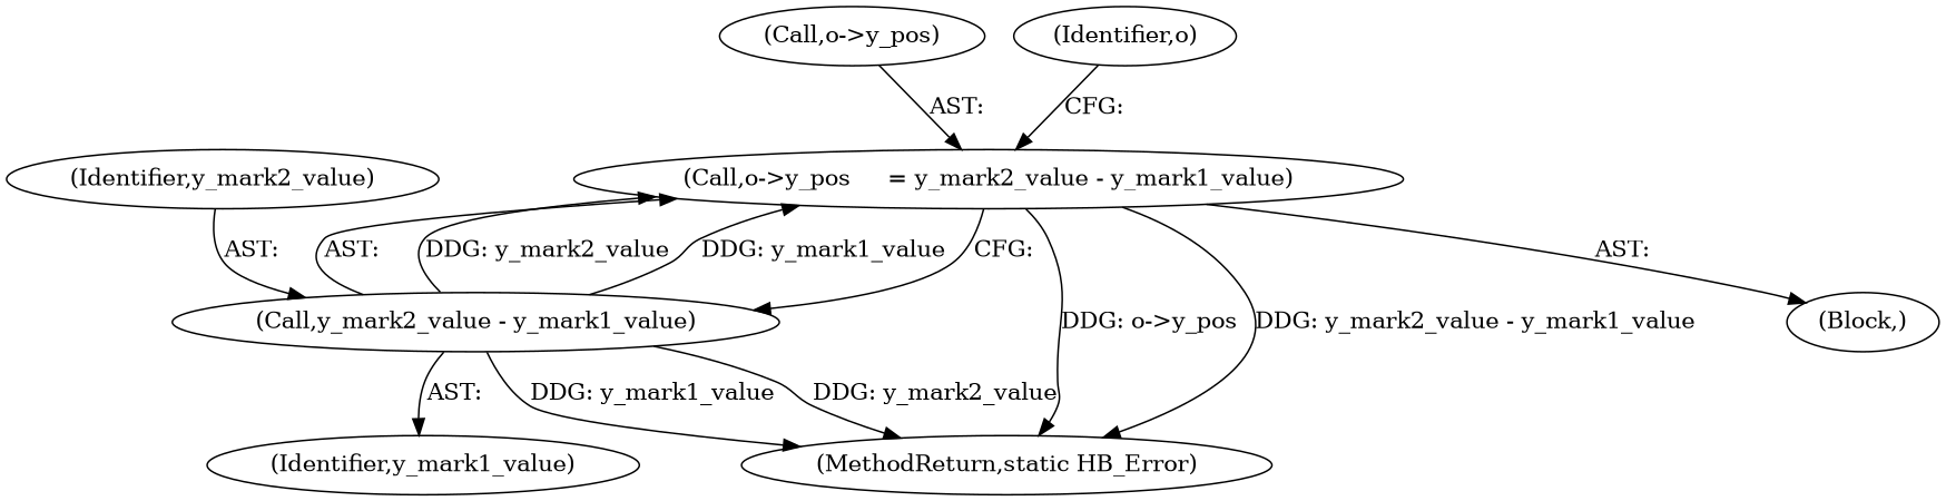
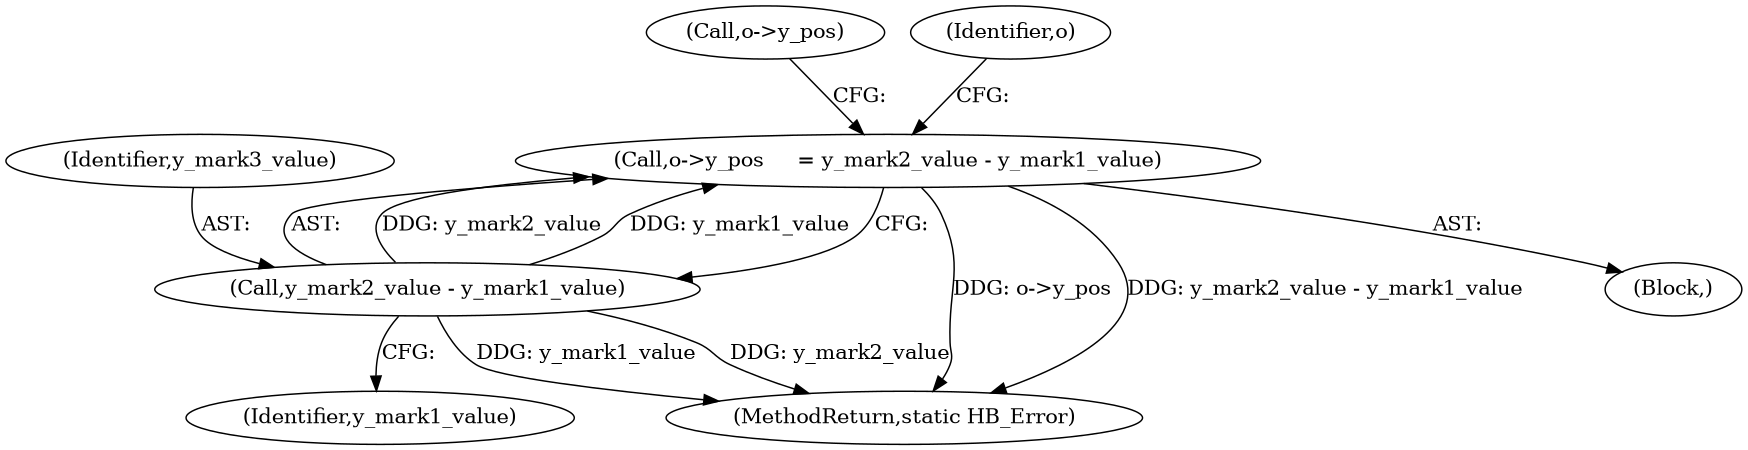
  digraph {
    n1 [label="(Call,o->y_pos     = y_mark2_value - y_mark1_value)"]
    n2 [label="(Call,y_mark2_value - y_mark1_value)"]
    n3 [label="(MethodReturn,static HB_Error)"]
    n4 [label="(Block,)"]
    n5 [label="(Identifier,y_mark1_value)"]
    n6 [label="(Call,o->y_pos)"]
-   n7 [label="(Identifier,y_mark2_value)"]
+   n7 [label="(Identifier,y_mark3_value)"]
    n8 [label="(Identifier,o)"]
    n1 -> n2 [label="CFG: "]
    n1 -> n3 [label="DDG: o->y_pos"]
    n1 -> n3 [label="DDG: y_mark2_value - y_mark1_value"]
    n1 -> n4 [label="AST: "]
    n2 -> n1 [label="AST: "]
    n2 -> n1 [label="DDG: y_mark2_value"]
    n2 -> n1 [label="DDG: y_mark1_value"]
    n2 -> n3 [label="DDG: y_mark1_value"]
    n2 -> n3 [label="DDG: y_mark2_value"]
-   n2 -> n5 [label="AST: "]
-   n6 -> n1 [label="AST: "]
+   n2 -> n5 [label="CFG: "]
+   n6 -> n1 [label="CFG: "]
    n7 -> n2 [label="AST: "]
    n8 -> n1 [label="CFG: "]
  }
